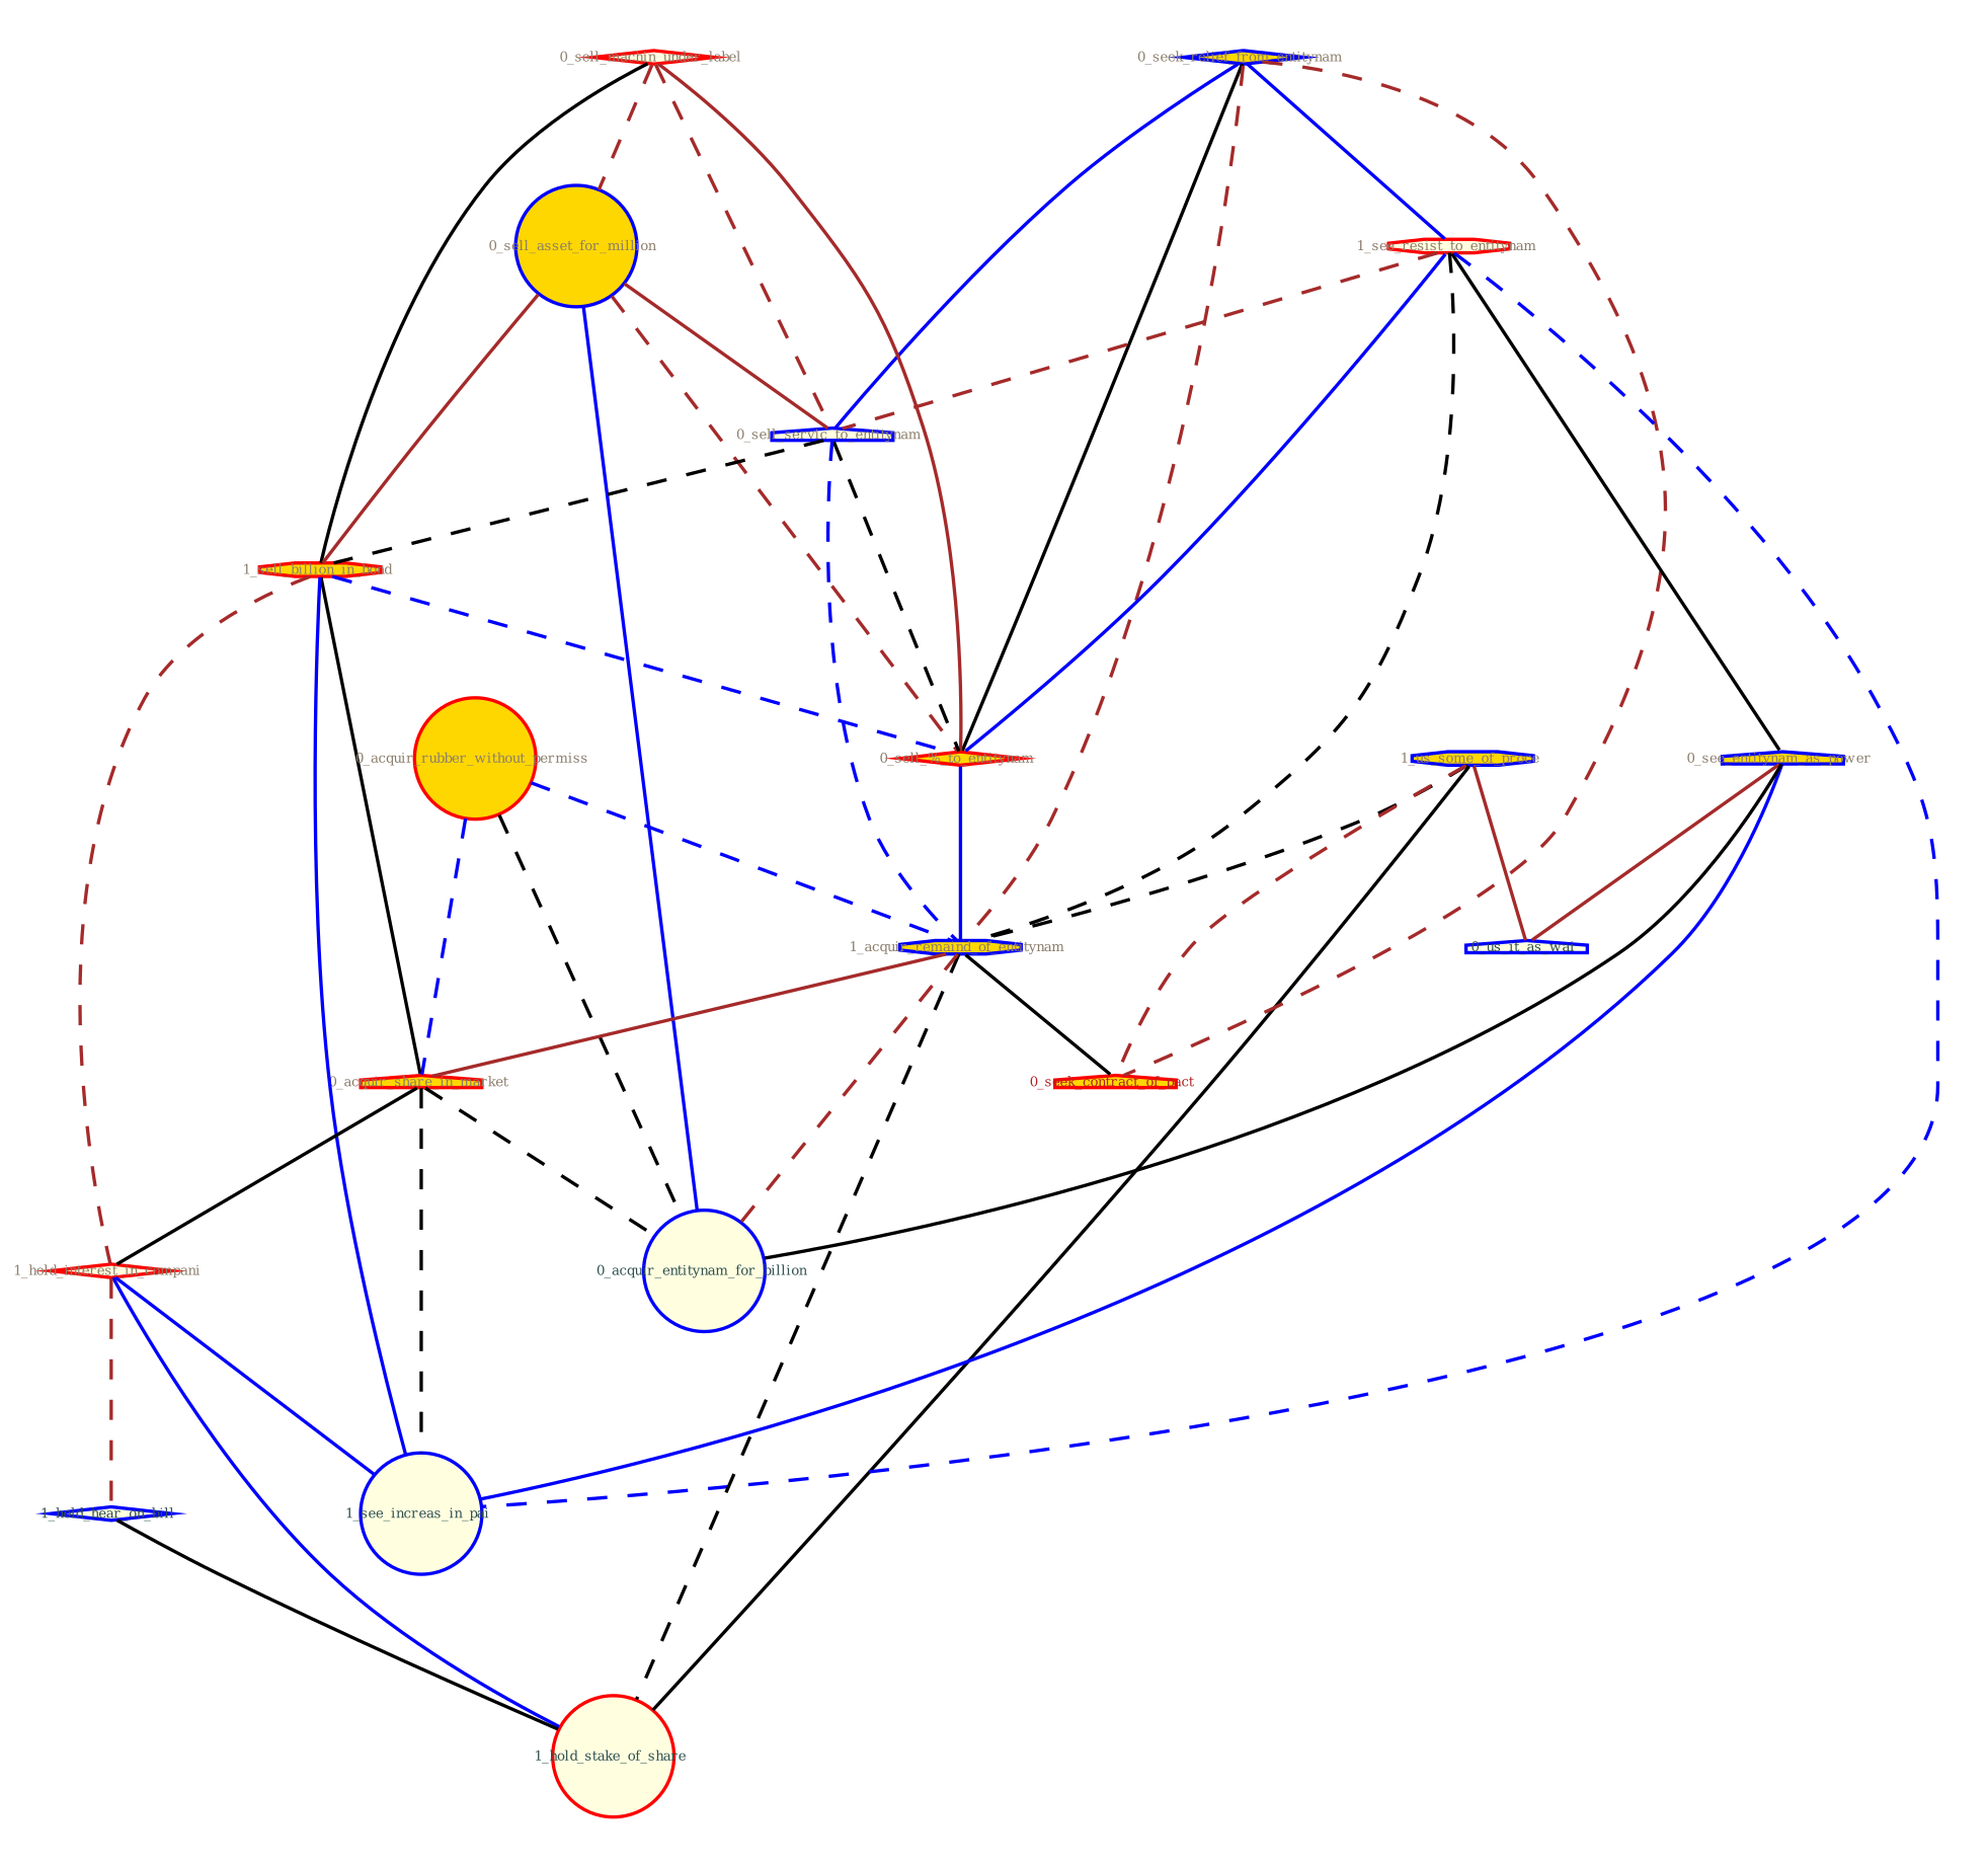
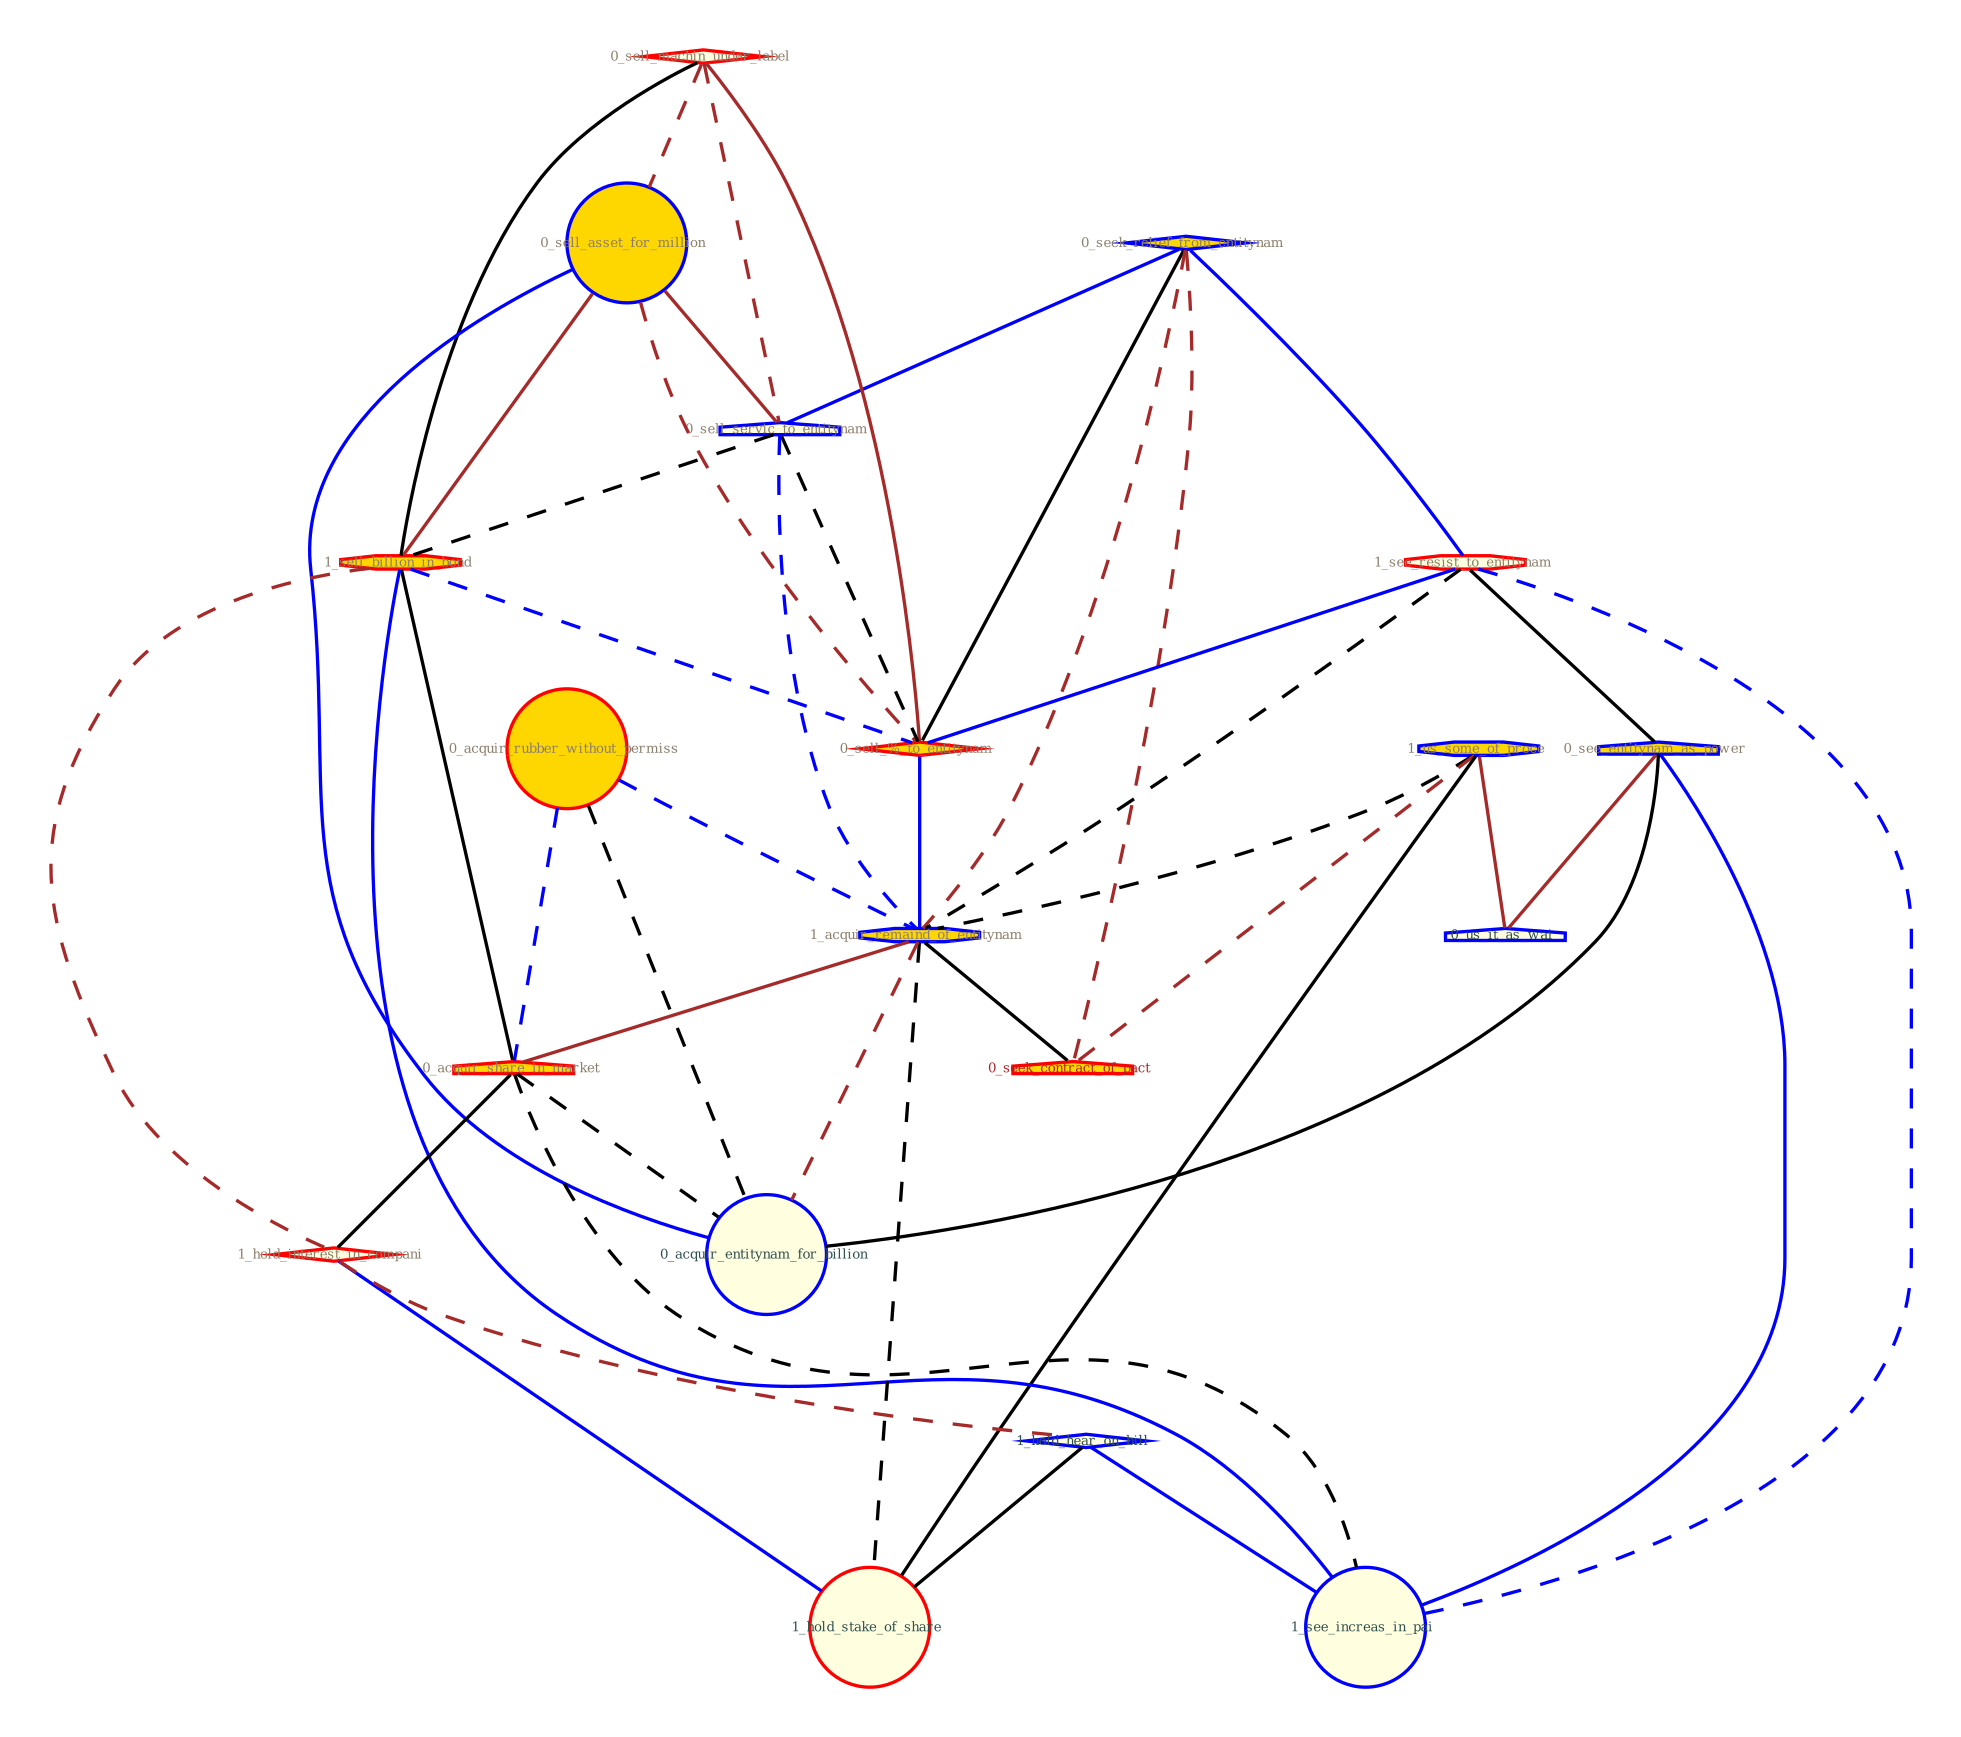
  graph {
    node [color=blue fillcolor=gold fixedsize=true fontcolor="#8b7d6b" fontsize=4 shape=diamond style=filled]
    edge [color=black style=solid w=1]
    "1_us_some_of_proce " [height=.06 shape=octagon width=.5]
    "0_seek_relief_from_entitynam " [height=.06 width=.5]
    "0_sell_machin_under_label " [color=red fillcolor=lightyellow height=.06 width=.5]
    "1_see_resist_to_entitynam " [color=red fillcolor=lightyellow height=.06 shape=octagon width=.5]
    "0_sell_asset_for_million " [height=.06 shape=circle width=.5]
    "0_sell_servic_to_entitynam " [fillcolor=lightyellow height=.06 shape=house width=.5]
    "1_sell_billion_in_bond " [color=red height=.06 shape=octagon width=.5]
    "0_see_entitynam_as_power " [height=.06 shape=house width=.5]
    "0_sell_%_to_entitynam " [color=red height=.06 width=.5]
    "0_acquir_rubber_without_permiss " [color=red height=.06 shape=circle width=.5]
    "1_acquir_remaind_of_entitynam " [height=.06 shape=octagon width=.5]
    "0_acquir_share_in_market " [color=red height=.06 shape=house width=.5]
    "1_hold_interest_in_compani " [color=red fillcolor=lightyellow height=.06 width=.5]
    "0_seek_contract_of_pact " [color=red fontcolor="#b22222" height=.06 shape=house width=.5]
    "0_us_it_as_wai " [fillcolor=lightyellow fontcolor="#2f4f4f" height=.06 shape=house width=.5]
    "1_hold_stake_of_share " [color=red fillcolor=lightyellow fontcolor="#2f4f4f" height=.06 shape=circle width=.5]
    "1_see_increas_in_pai " [fillcolor=lightyellow fontcolor="#2f4f4f" height=.06 shape=circle width=.5]
    "0_acquir_entitynam_for_billion " [fillcolor=lightyellow fontcolor="#2f4f4f" height=.06 shape=circle width=.5]
    "1_hold_hear_on_bill " [fillcolor=lightyellow fontcolor="#2f4f4f" height=.06 width=.5]
    subgraph sub_1 {
      "1_us_some_of_proce "
      "0_seek_relief_from_entitynam "
      "0_sell_machin_under_label "
      "1_see_resist_to_entitynam "
      "0_sell_asset_for_million "
      "0_sell_servic_to_entitynam "
      "1_sell_billion_in_bond "
      "0_see_entitynam_as_power "
      "0_sell_%_to_entitynam "
      "0_acquir_rubber_without_permiss "
      "1_acquir_remaind_of_entitynam "
      "0_acquir_share_in_market "
      "1_hold_interest_in_compani "
    }
    subgraph sub_2 {
      "0_seek_contract_of_pact "
    }
    "1_us_some_of_proce " -- "1_acquir_remaind_of_entitynam " [style=dashed]
    "1_us_some_of_proce " -- "0_seek_contract_of_pact " [color=brown style=dashed]
    "1_us_some_of_proce " -- "0_us_it_as_wai " [color=brown]
    "1_us_some_of_proce " -- "1_hold_stake_of_share "
    "0_seek_relief_from_entitynam " -- "1_see_resist_to_entitynam " [color=blue]
    "0_seek_relief_from_entitynam " -- "0_sell_servic_to_entitynam " [color=blue]
    "0_seek_relief_from_entitynam " -- "0_sell_%_to_entitynam "
    "0_seek_relief_from_entitynam " -- "1_acquir_remaind_of_entitynam " [color=brown style=dashed]
    "0_seek_relief_from_entitynam " -- "0_seek_contract_of_pact " [color=brown style=dashed]
    "0_sell_machin_under_label " -- "0_sell_asset_for_million " [color=brown style=dashed]
    "0_sell_machin_under_label " -- "0_sell_servic_to_entitynam " [color=brown style=dashed]
    "0_sell_machin_under_label " -- "1_sell_billion_in_bond "
    "0_sell_machin_under_label " -- "0_sell_%_to_entitynam " [color=brown]
-   "1_see_resist_to_entitynam " -- "0_sell_servic_to_entitynam " [color=brown style=dashed w=2]
    "1_see_resist_to_entitynam " -- "0_see_entitynam_as_power "
    "1_see_resist_to_entitynam " -- "0_sell_%_to_entitynam " [color=blue w=2]
    "1_see_resist_to_entitynam " -- "1_acquir_remaind_of_entitynam " [style=dashed]
    "1_see_resist_to_entitynam " -- "1_see_increas_in_pai " [color=blue style=dashed]
    "0_sell_asset_for_million " -- "0_sell_servic_to_entitynam " [color=brown]
    "0_sell_asset_for_million " -- "1_sell_billion_in_bond " [color=brown]
    "0_sell_asset_for_million " -- "0_sell_%_to_entitynam " [color=brown style=dashed]
    "0_sell_asset_for_million " -- "0_acquir_entitynam_for_billion " [color=blue]
    "0_sell_servic_to_entitynam " -- "1_sell_billion_in_bond " [style=dashed]
    "0_sell_servic_to_entitynam " -- "0_sell_%_to_entitynam " [style=dashed w=3]
    "0_sell_servic_to_entitynam " -- "1_acquir_remaind_of_entitynam " [color=blue style=dashed]
    "1_sell_billion_in_bond " -- "0_sell_%_to_entitynam " [color=blue style=dashed]
    "1_sell_billion_in_bond " -- "0_acquir_share_in_market "
    "1_sell_billion_in_bond " -- "1_hold_interest_in_compani " [color=brown style=dashed]
    "1_sell_billion_in_bond " -- "1_see_increas_in_pai " [color=blue]
    "0_see_entitynam_as_power " -- "0_us_it_as_wai " [color=brown]
    "0_see_entitynam_as_power " -- "1_see_increas_in_pai " [color=blue]
    "0_see_entitynam_as_power " -- "0_acquir_entitynam_for_billion "
    "0_sell_%_to_entitynam " -- "1_acquir_remaind_of_entitynam " [color=blue]
    "0_acquir_rubber_without_permiss " -- "1_acquir_remaind_of_entitynam " [color=blue style=dashed]
    "0_acquir_rubber_without_permiss " -- "0_acquir_share_in_market " [color=blue style=dashed]
    "0_acquir_rubber_without_permiss " -- "0_acquir_entitynam_for_billion " [style=dashed]
    "1_acquir_remaind_of_entitynam " -- "0_acquir_share_in_market " [color=brown]
    "1_acquir_remaind_of_entitynam " -- "0_seek_contract_of_pact "
    "1_acquir_remaind_of_entitynam " -- "1_hold_stake_of_share " [style=dashed]
    "1_acquir_remaind_of_entitynam " -- "0_acquir_entitynam_for_billion " [color=brown style=dashed]
    "0_acquir_share_in_market " -- "1_hold_interest_in_compani "
    "0_acquir_share_in_market " -- "1_see_increas_in_pai " [style=dashed]
    "0_acquir_share_in_market " -- "0_acquir_entitynam_for_billion " [style=dashed]
    "1_hold_interest_in_compani " -- "1_hold_stake_of_share " [color=blue]
-   "1_hold_interest_in_compani " -- "1_see_increas_in_pai " [color=blue]
+   "1_hold_hear_on_bill " -- "1_see_increas_in_pai " [color=blue]
    "1_hold_interest_in_compani " -- "1_hold_hear_on_bill " [color=brown style=dashed]
    "1_hold_hear_on_bill " -- "1_hold_stake_of_share "
  }
